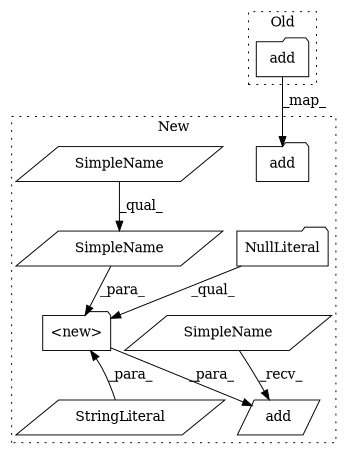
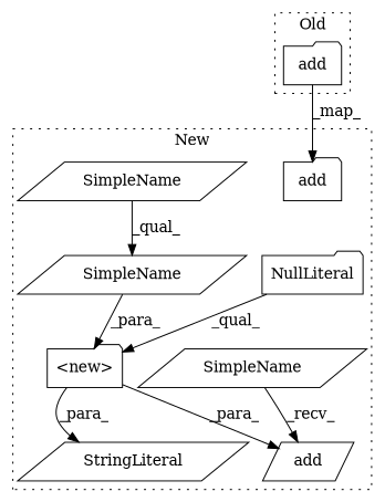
  digraph {
    node [a=32 l="4,1" s=7200 shape=parallelogram]
    n1 [label=add s="6197,6411" shape=folder]
    n2 [label=add s="7156,7493"]
    n3 [a=14 l="10,1" label="<new>" s="7160,7492" shape=folder]
    n4 [a=33 l=276 label=NullLiteral s=7216 shape=folder]
    n5 [a=42 l=14 label=SimpleName]
    n6 [a=45 l=28 label=StringLiteral s=7170]
    n7 [a=42 l=1 label=SimpleName s=7154]
    n8 [a=42 l=10 label=SimpleName]
    n9 [label=add s="6503,6641" shape=folder]
    subgraph cluster_1 {
      label=New
      style=dotted
      n1
      n2
      n3
      n4
      n5
      n6
      n7
      n8
    }
    subgraph cluster_2 {
      label=Old
      style=dotted
      n9
    }
    n3 -> n2 [label=_para_]
    n4 -> n3 [label=_qual_]
    n5 -> n3 [label=_para_]
-   n6 -> n3 [label=_para_]
+   n3 -> n6 [label=_para_]
    n7 -> n2 [label=_recv_]
    n8 -> n5 [label=_qual_]
    n9 -> n1 [label=_map_]
  }
